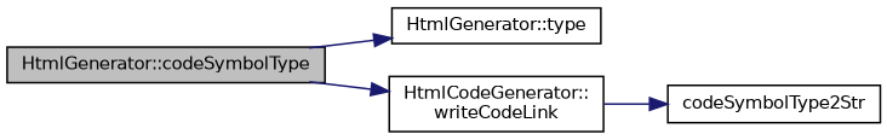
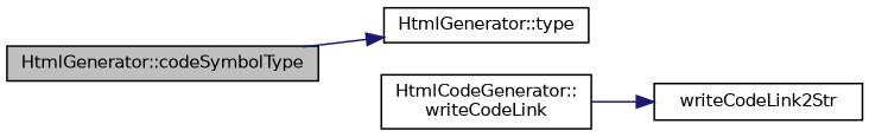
  digraph {
    rankdir=LR
    node [color=black fillcolor=white fontname=Helvetica fontsize=10 shape=record style=filled]
    edge [color=midnightblue fontname=Helvetica fontsize=10 labelfontname=Helvetica labelfontsize=10 style=solid]
    n1 [fillcolor=grey75 fontcolor=black height=0.2 label="HtmlGenerator::codeSymbolType" width=0.4]
    n2 [height=0.2 label="HtmlGenerator::type" width=0.4]
    n3 [height=0.2 label="HtmlCodeGenerator::\lwriteCodeLink" width=0.4]
-   n4 [height=0.2 label=codeSymbolType2Str width=0.4]
+   n4 [height=0.2 label=writeCodeLink2Str width=0.4]
    n1 -> n2
-   n1 -> n3
    n3 -> n4
  }
